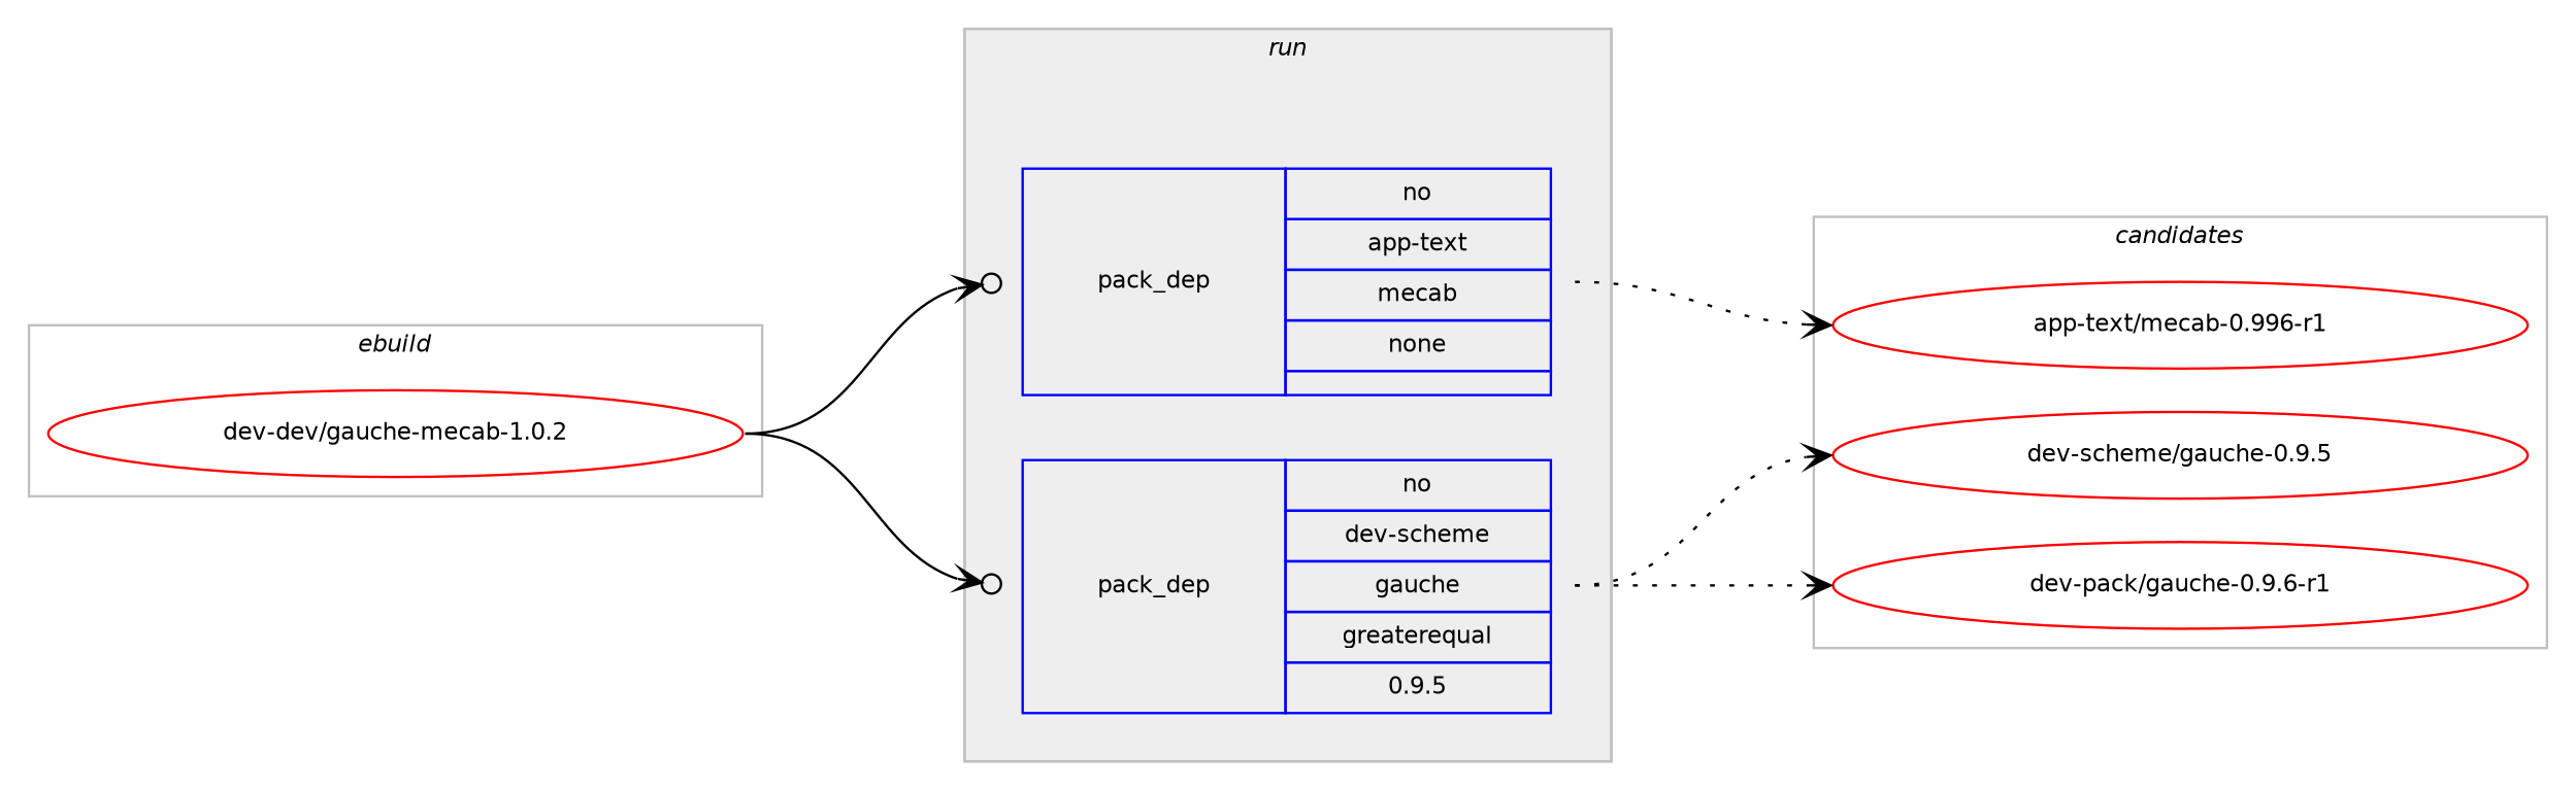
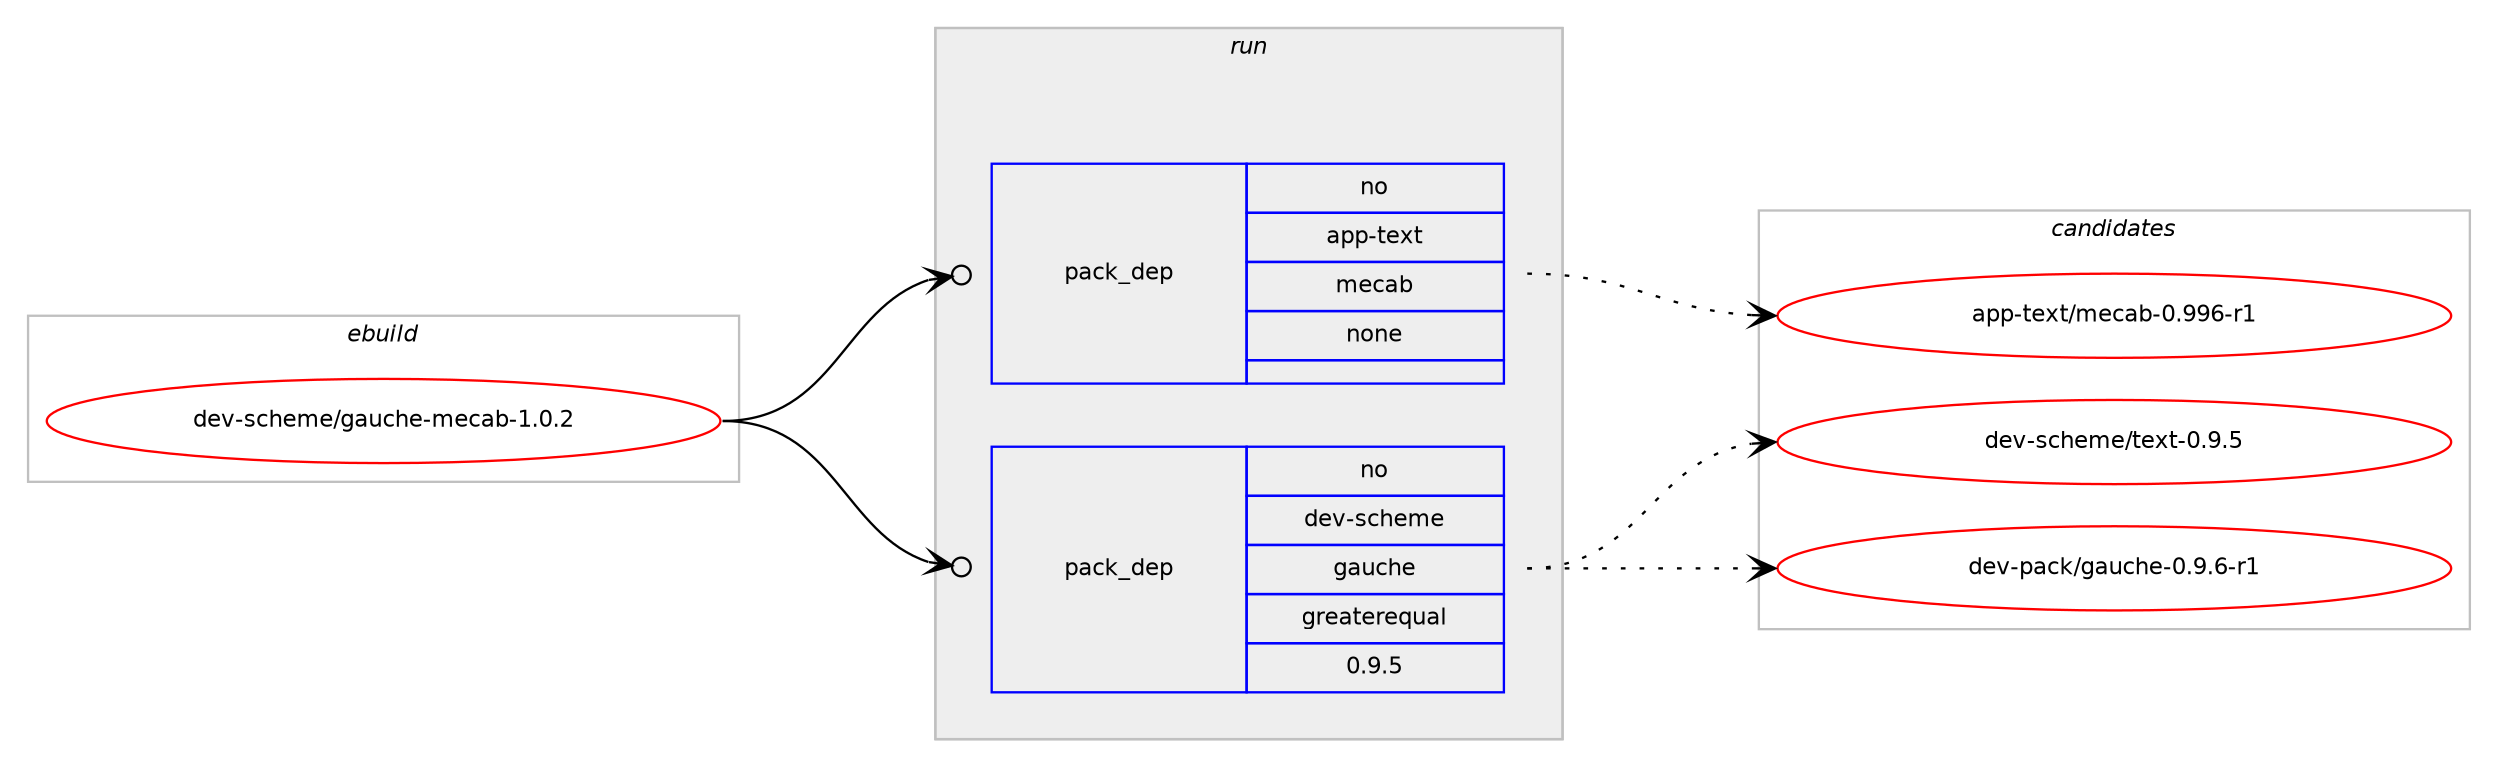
  digraph {
    compound=true
    concentrate=true
    fontname=Helvetica
    fontsize=10
    newrank=true
    rankdir=LR
    ranksep=1.5
    node [color=red fontname=Helvetica fontsize=10]
    edge [arrowhead=vee headport=w style=dotted tailport=e weight=100]
-   n1 [label="dev-dev/gauche-mecab-1.0.2" width=4]
+   n1 [label="dev-scheme/gauche-mecab-1.0.2" width=4]
    n2 [color=blue label=<<TABLE BORDER="0" CELLBORDER="1" CELLSPACING="0" CELLPADDING="4" WIDTH="220"><TR><TD ROWSPAN="6" CELLPADDING="30">pack_dep</TD></TR><TR><TD WIDTH="110">no</TD></TR><TR><TD>app-text</TD></TR><TR><TD>mecab</TD></TR><TR><TD>none</TD></TR><TR><TD></TD></TR></TABLE>> shape=none]
    n3 [color=blue label=<<TABLE BORDER="0" CELLBORDER="1" CELLSPACING="0" CELLPADDING="4" WIDTH="220"><TR><TD ROWSPAN="6" CELLPADDING="30">pack_dep</TD></TR><TR><TD WIDTH="110">no</TD></TR><TR><TD>dev-scheme</TD></TR><TR><TD>gauche</TD></TR><TR><TD>greaterequal</TD></TR><TR><TD>0.9.5</TD></TR></TABLE>> shape=none]
    n4 [label="app-text/mecab-0.996-r1" width=4]
-   n5 [label="dev-scheme/gauche-0.9.5" width=4]
+   n5 [label="dev-scheme/text-0.9.5" width=4]
    n6 [label="dev-pack/gauche-0.9.6-r1" width=4]
    subgraph cluster_1 {
      color=gray
      label=<<i>ebuild</i>>
      rank=same
      n1
    }
    subgraph cluster_2 {
      color=gray
      label=<<i>dependencies</i>>
      subgraph cluster_3 {
        color=gray
        fillcolor="#eeeeee"
        label=<<i>compile</i>>
        style=filled
      }
      subgraph cluster_4 {
        color=gray
        fillcolor="#eeeeee"
        label=<<i>compile and run</i>>
        style=filled
        subgraph sub_5 {
          color=gray
          fillcolor="#eeeeee"
          label=<<i>compile and run</i>>
          style=filled
          n2
        }
        subgraph sub_6 {
          color=gray
          fillcolor="#eeeeee"
          label=<<i>compile and run</i>>
          style=filled
          n3
        }
      }
      subgraph cluster_7 {
        color=gray
        fillcolor="#eeeeee"
        label=<<i>run</i>>
        style=filled
      }
    }
    subgraph cluster_8 {
      color=gray
      label=<<i>candidates</i>>
      rank=same
      subgraph sub_9 {
        color=black
        label=<<i>candidates</i>>
        nodesep=1
        rank=same
        n4
      }
      subgraph sub_10 {
        color=black
        label=<<i>candidates</i>>
        nodesep=1
        rank=same
        n5
        n6
      }
    }
    n1 -> n2 [arrowhead=odotvee style=solid weight=20]
    n1 -> n3 [arrowhead=odotvee style=solid weight=20]
    n2 -> n4
    n3 -> n5
    n3 -> n6
  }
